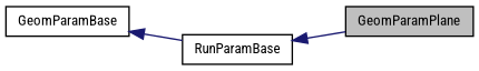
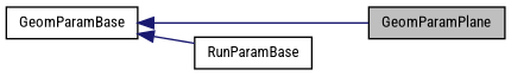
  digraph {
    fontname="Roboto Condensed"
    rankdir=LR
    node [color=black fontname="Roboto Condensed" fontsize=10 shape=record]
    edge [color=midnightblue dir=back fontname="Roboto Condensed" fontsize=10 labelfontname=FreeSans labelfontsize=10 style=solid]
    n1 [fillcolor=grey75 fontcolor=black height=0.2 label=GeomParamPlane style=filled width=0.4]
    n2 [height=0.2 label=GeomParamBase width=0.4]
    n3 [height=0.2 label=RunParamBase width=0.4]
-   n3 -> n1
+   n2 -> n1
    n2 -> n3
  }
